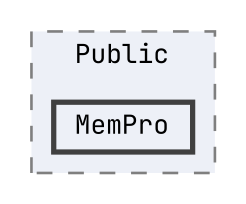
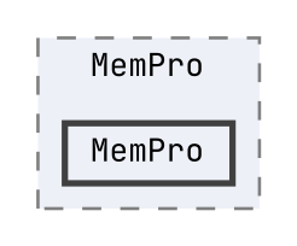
  digraph {
    compound=true
    fontname="JetBrains Mono"
    n1 [color=grey25 fillcolor="#edf0f7" fontname="JetBrains Mono" fontsize=10 height=0.2 label=MemPro shape=box style="filled,bold" width=0.4]
    subgraph cluster_1 {
      bgcolor="#edf0f7"
      fontsize=10
-     label=Public
+     label=MemPro
      pencolor=grey50
      style="filled,dashed"
      n1
    }
  }
